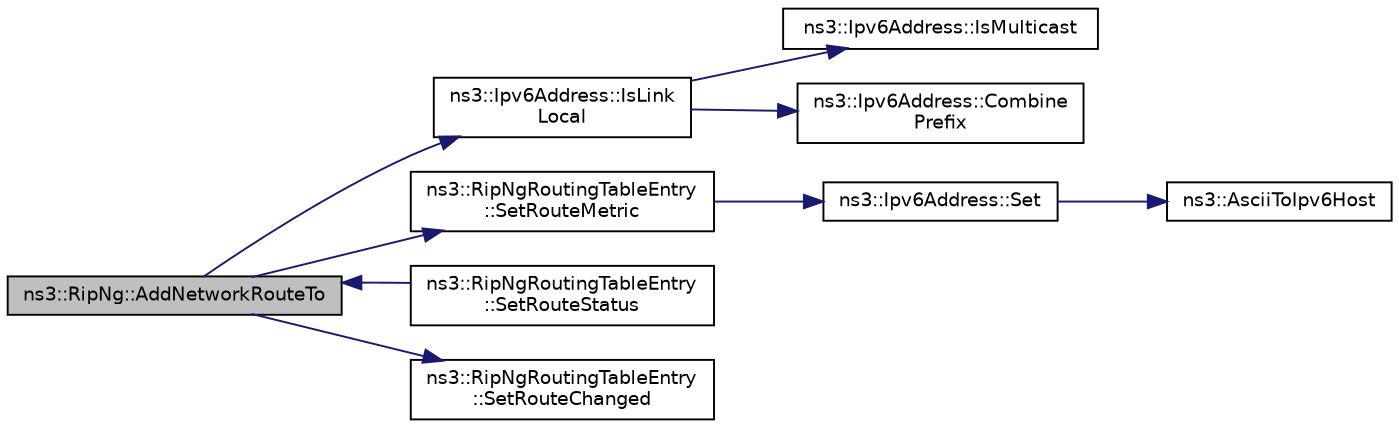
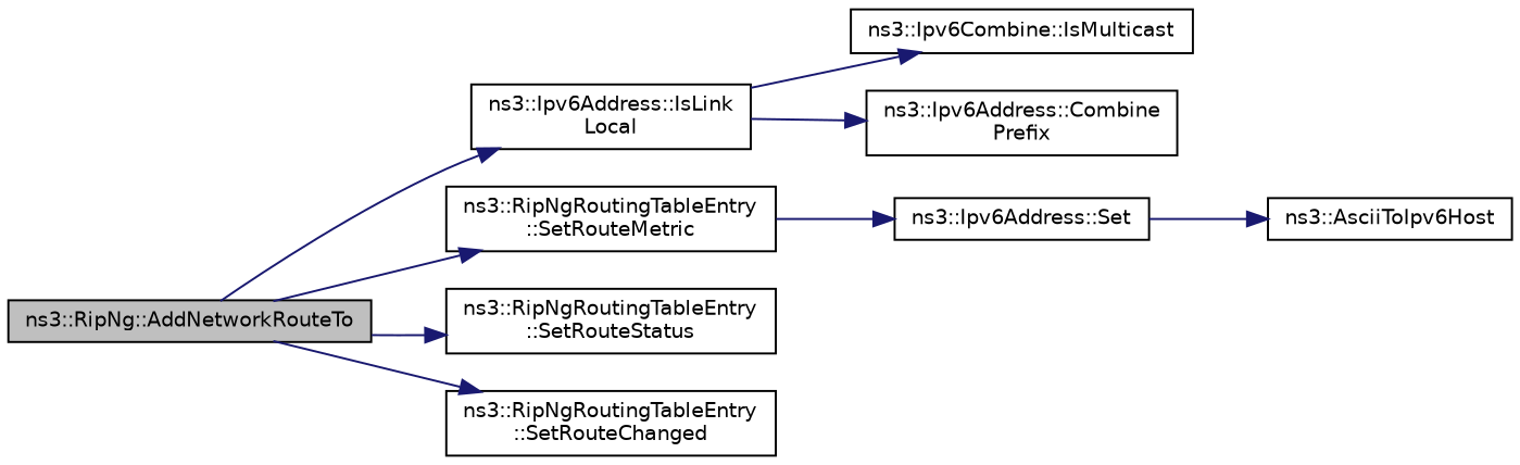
  digraph {
    rankdir=LR
    node [color=black fillcolor=white fontname=Helvetica fontsize=10 shape=record style=filled]
    edge [color=midnightblue fontname=Helvetica fontsize=10 labelfontname=Helvetica labelfontsize=10 style=solid]
    n1 [fillcolor=grey75 fontcolor=black height=0.2 label="ns3::RipNg::AddNetworkRouteTo" width=0.4]
    n2 [height=0.2 label="ns3::Ipv6Address::IsLink\lLocal" width=0.4]
    n3 [height=0.2 label="ns3::RipNgRoutingTableEntry\l::SetRouteMetric" width=0.4]
    n4 [height=0.2 label="ns3::RipNgRoutingTableEntry\l::SetRouteStatus" width=0.4]
    n5 [height=0.2 label="ns3::RipNgRoutingTableEntry\l::SetRouteChanged" width=0.4]
-   n6 [height=0.2 label="ns3::Ipv6Address::IsMulticast" width=0.4]
+   n6 [height=0.2 label="ns3::Ipv6Combine::IsMulticast" width=0.4]
    n7 [height=0.2 label="ns3::Ipv6Address::Combine\lPrefix" width=0.4]
    n8 [height=0.2 label="ns3::Ipv6Address::Set" width=0.4]
    n9 [height=0.2 label="ns3::AsciiToIpv6Host" width=0.4]
    n1 -> n2
    n1 -> n3
-   n4 -> n1
+   n1 -> n4
    n1 -> n5
    n2 -> n6
    n2 -> n7
    n3 -> n8
    n8 -> n9
  }
